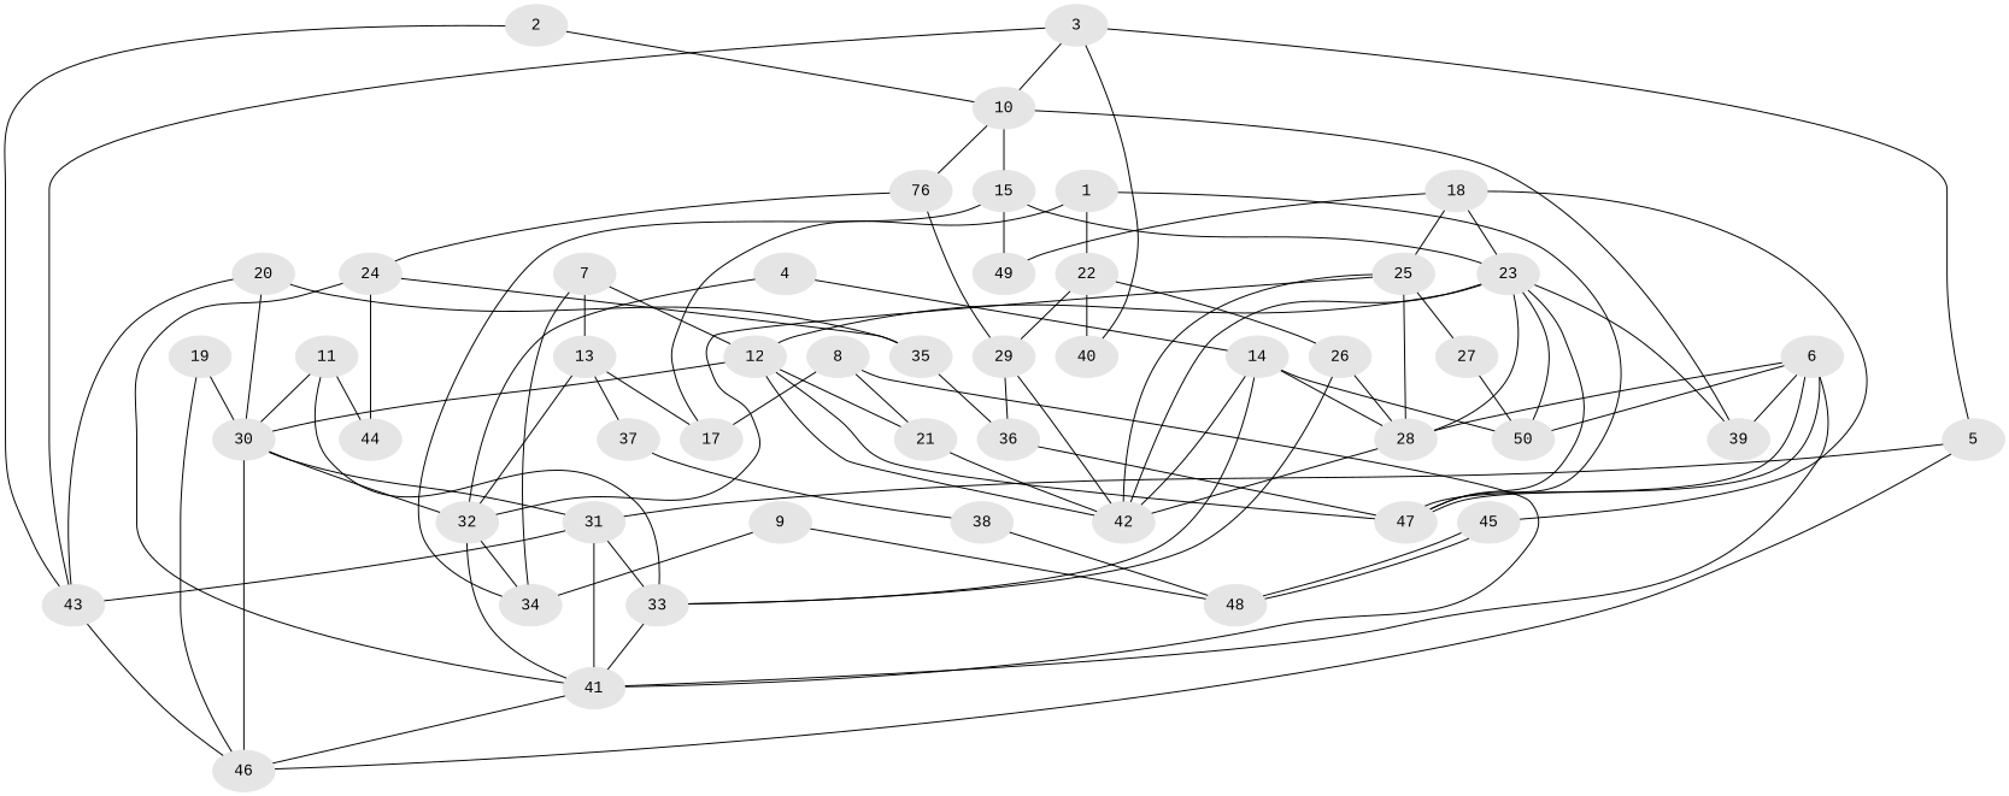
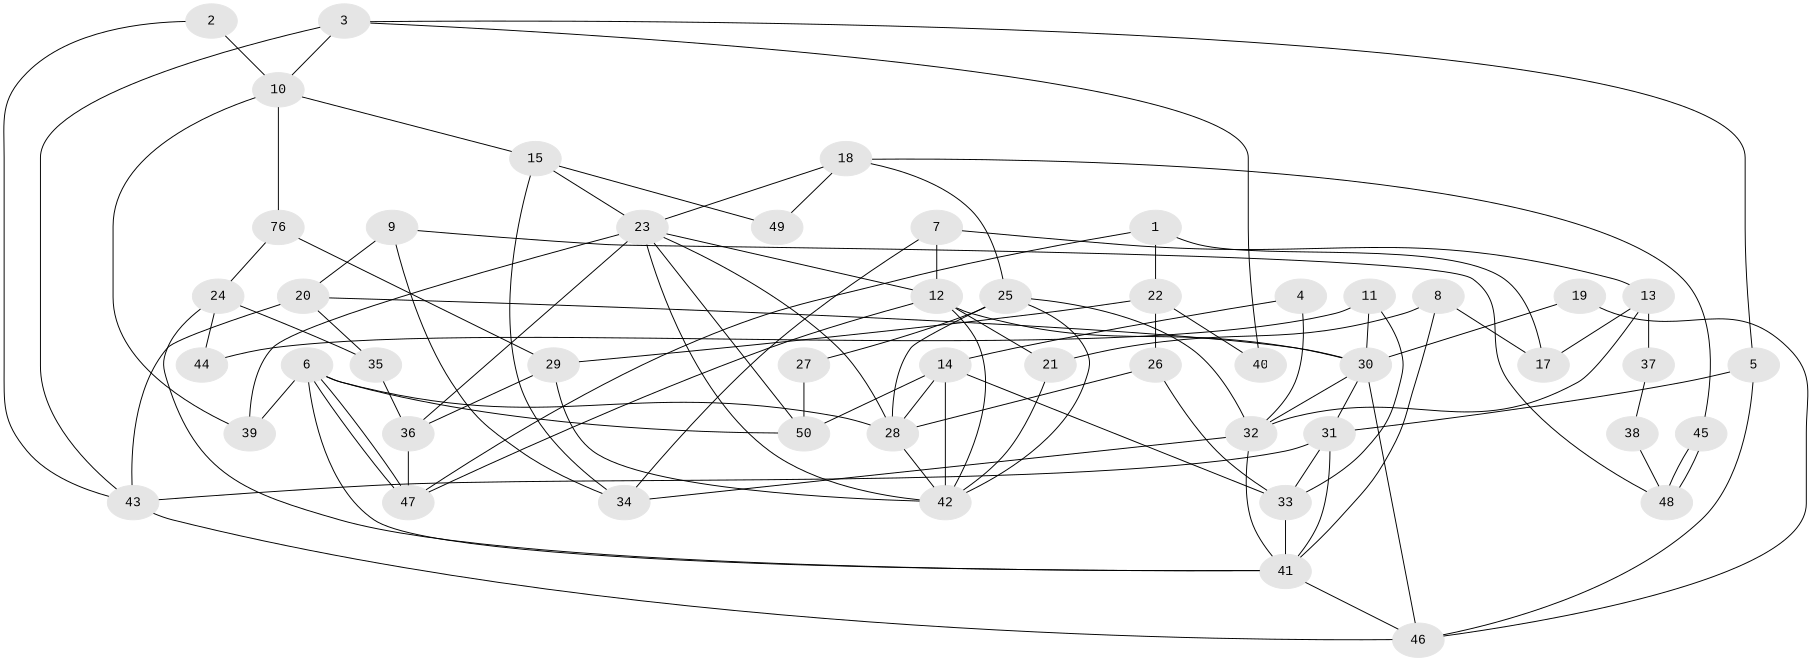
  graph {
    fontname="Liberation Mono"
    node [color=gray90 fontname="Liberation Mono" style=filled]
    edge [fontname="Liberation Mono"]
    1
    17
    22
    47
    12
    21
    30
    42
    40
    29
    26
    2
    10
    43
    39
    15
    n17 [label=76]
    46
    3
    5
    31
    4
    14
    32
    28
    50
    33
    41
    34
    6
    7
    13
    37
    8
    9
    20
    48
    35
    23
    49
    24
    11
    44
    38
    36
    18
    25
    45
    27
    19
    1 -- 17
    1 -- 22
    1 -- 47
    22 -- 40
    22 -- 29
    22 -- 26
    12 -- 47
    12 -- 21
    12 -- 30
    12 -- 42
    21 -- 42
    30 -- 46
    30 -- 31
    30 -- 32
    29 -- 42
    29 -- 36
    26 -- 28
    26 -- 33
    2 -- 10
    2 -- 43
    10 -- 39
    10 -- 15
    10 -- n17
    43 -- 46
    15 -- 34
    15 -- 23
    15 -- 49
    n17 -- 29
    n17 -- 24
    3 -- 40
    3 -- 10
    3 -- 43
    3 -- 5
    5 -- 46
    5 -- 31
    31 -- 43
    31 -- 33
    31 -- 41
    4 -- 14
    4 -- 32
    14 -- 42
    14 -- 28
    14 -- 50
    14 -- 33
    32 -- 41
    32 -- 34
    28 -- 42
    33 -- 41
    41 -- 46
    6 -- 47
    6 -- 47
    6 -- 39
    6 -- 28
    6 -- 50
    6 -- 41
    7 -- 12
    7 -- 34
    7 -- 13
    13 -- 17
    13 -- 32
    13 -- 37
    37 -- 38
    8 -- 17
    8 -- 21
    8 -- 41
    9 -- 34
+   9 -- 20
    9 -- 48
    20 -- 30
    20 -- 43
    20 -- 35
    35 -- 36
    23 -- 12
    23 -- 42
    23 -- 39
    23 -- 28
    23 -- 50
-   23 -- 47
+   23 -- 36
    24 -- 41
    24 -- 35
    24 -- 44
    11 -- 30
    11 -- 33
    11 -- 44
    38 -- 48
    36 -- 47
    18 -- 23
    18 -- 49
    18 -- 25
    18 -- 45
    25 -- 42
    25 -- 32
    25 -- 28
    25 -- 27
    45 -- 48
    45 -- 48
    27 -- 50
    19 -- 30
    19 -- 46
  }
